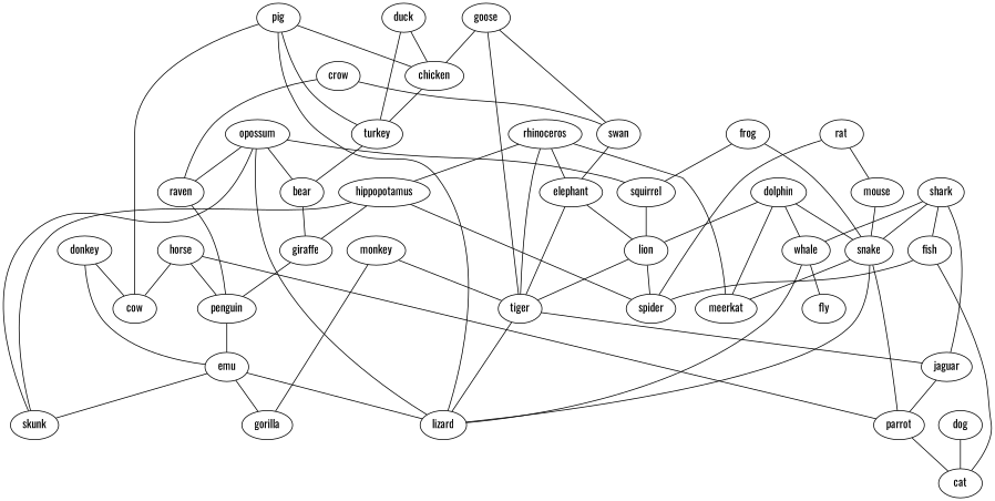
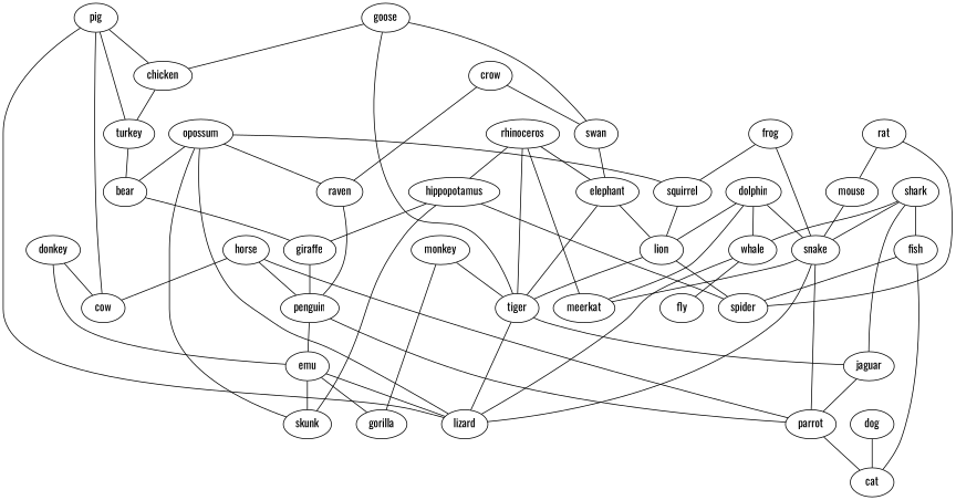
  strict graph {
    fontname=Oswald
    node [fontname=Oswald]
    edge [fontname=Oswald weight=1]
    donkey
    cow
    emu
    lizard
    skunk
    gorilla
    crow
    raven
    swan
    elephant
    lion
    tiger
    penguin
    spider
    jaguar
    parrot
    dolphin
    snake
    whale
    meerkat
    fly
    cat
    shark
    fish
    pig
    chicken
    turkey
    bear
    giraffe
    goose
    rat
    mouse
-   duck
    frog
    squirrel
    rhinoceros
    hippopotamus
    opossum
    monkey
    horse
    dog
    donkey -- cow
    donkey -- emu
    emu -- lizard
    emu -- skunk
    emu -- gorilla
    crow -- raven
    crow -- swan
    raven -- penguin
    swan -- elephant
    elephant -- lion
    elephant -- tiger
    lion -- tiger
    lion -- spider
    tiger -- lizard
    tiger -- jaguar
    penguin -- emu
+   penguin -- parrot
    jaguar -- parrot
    parrot -- cat
    dolphin -- lion
    dolphin -- snake
    dolphin -- whale
    dolphin -- meerkat
    snake -- lizard
    snake -- parrot
    snake -- meerkat
    whale -- lizard
    whale -- fly
    shark -- jaguar
    shark -- snake
    shark -- whale
    shark -- fish
    fish -- spider
    fish -- cat
    pig -- cow
    pig -- lizard
    pig -- chicken
    pig -- turkey
    chicken -- turkey
    turkey -- bear
    bear -- giraffe
    giraffe -- penguin
    goose -- swan
    goose -- tiger
    goose -- chicken
    rat -- spider
    rat -- mouse
    mouse -- snake
-   duck -- chicken
-   duck -- turkey
    frog -- snake
    frog -- squirrel
    squirrel -- lion
    rhinoceros -- elephant
    rhinoceros -- tiger
    rhinoceros -- meerkat
    rhinoceros -- hippopotamus
    hippopotamus -- skunk
    hippopotamus -- spider
    hippopotamus -- giraffe
    opossum -- lizard
    opossum -- skunk
    opossum -- raven
    opossum -- bear
    opossum -- squirrel
    monkey -- gorilla
    monkey -- tiger
    horse -- cow
    horse -- penguin
    horse -- parrot
    dog -- cat
  }
